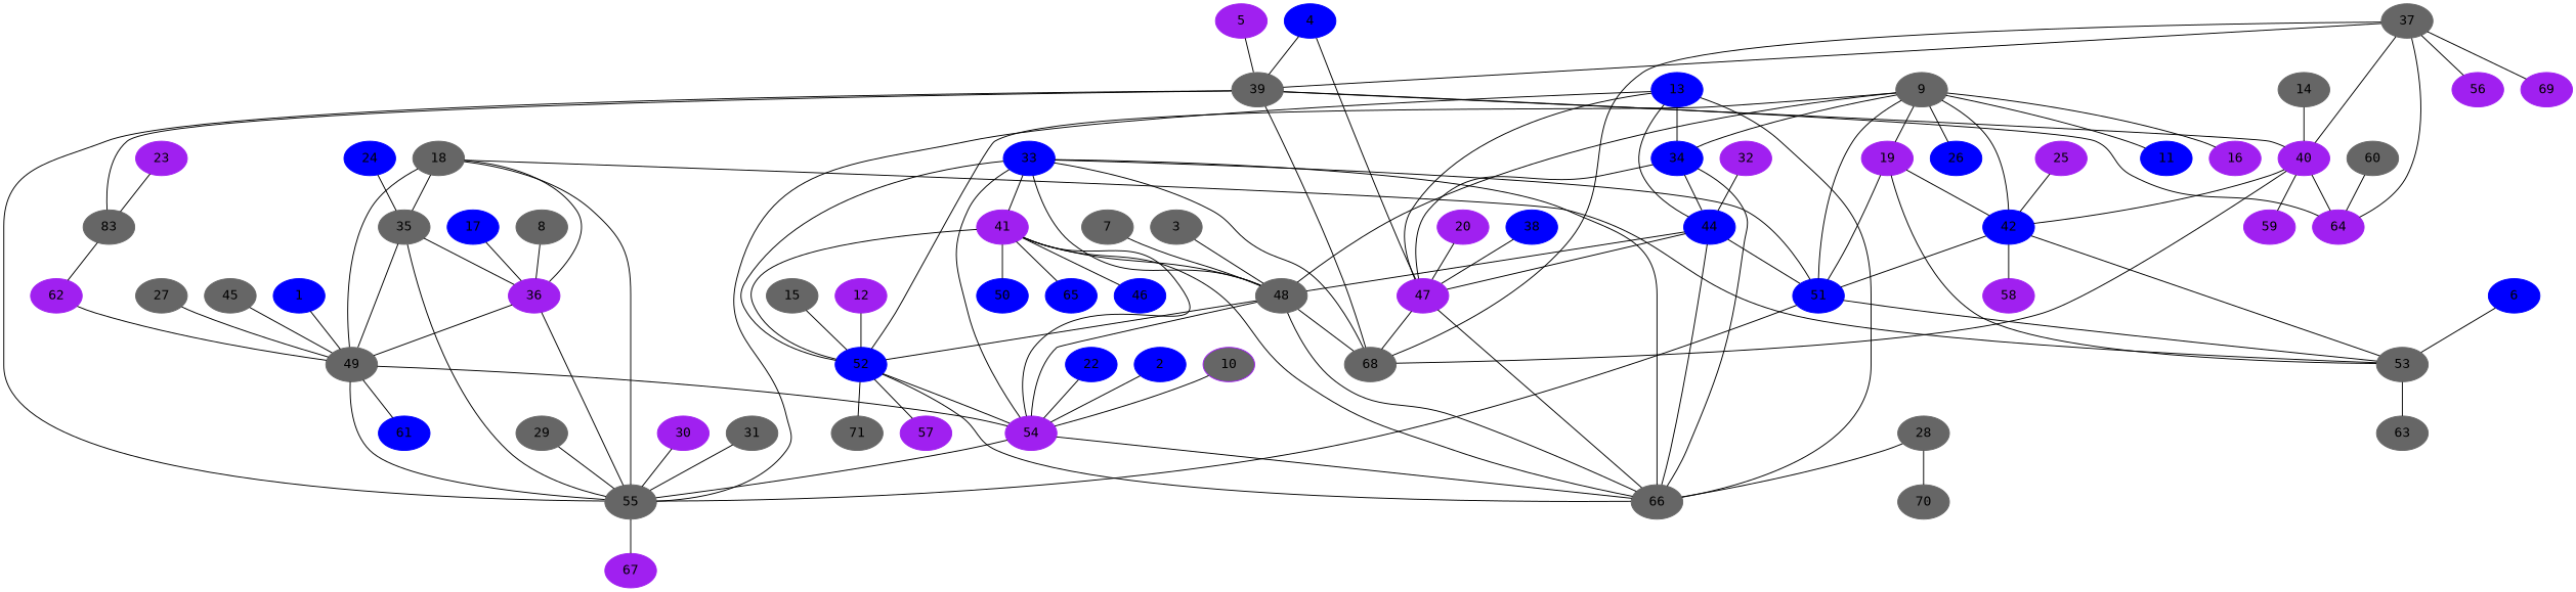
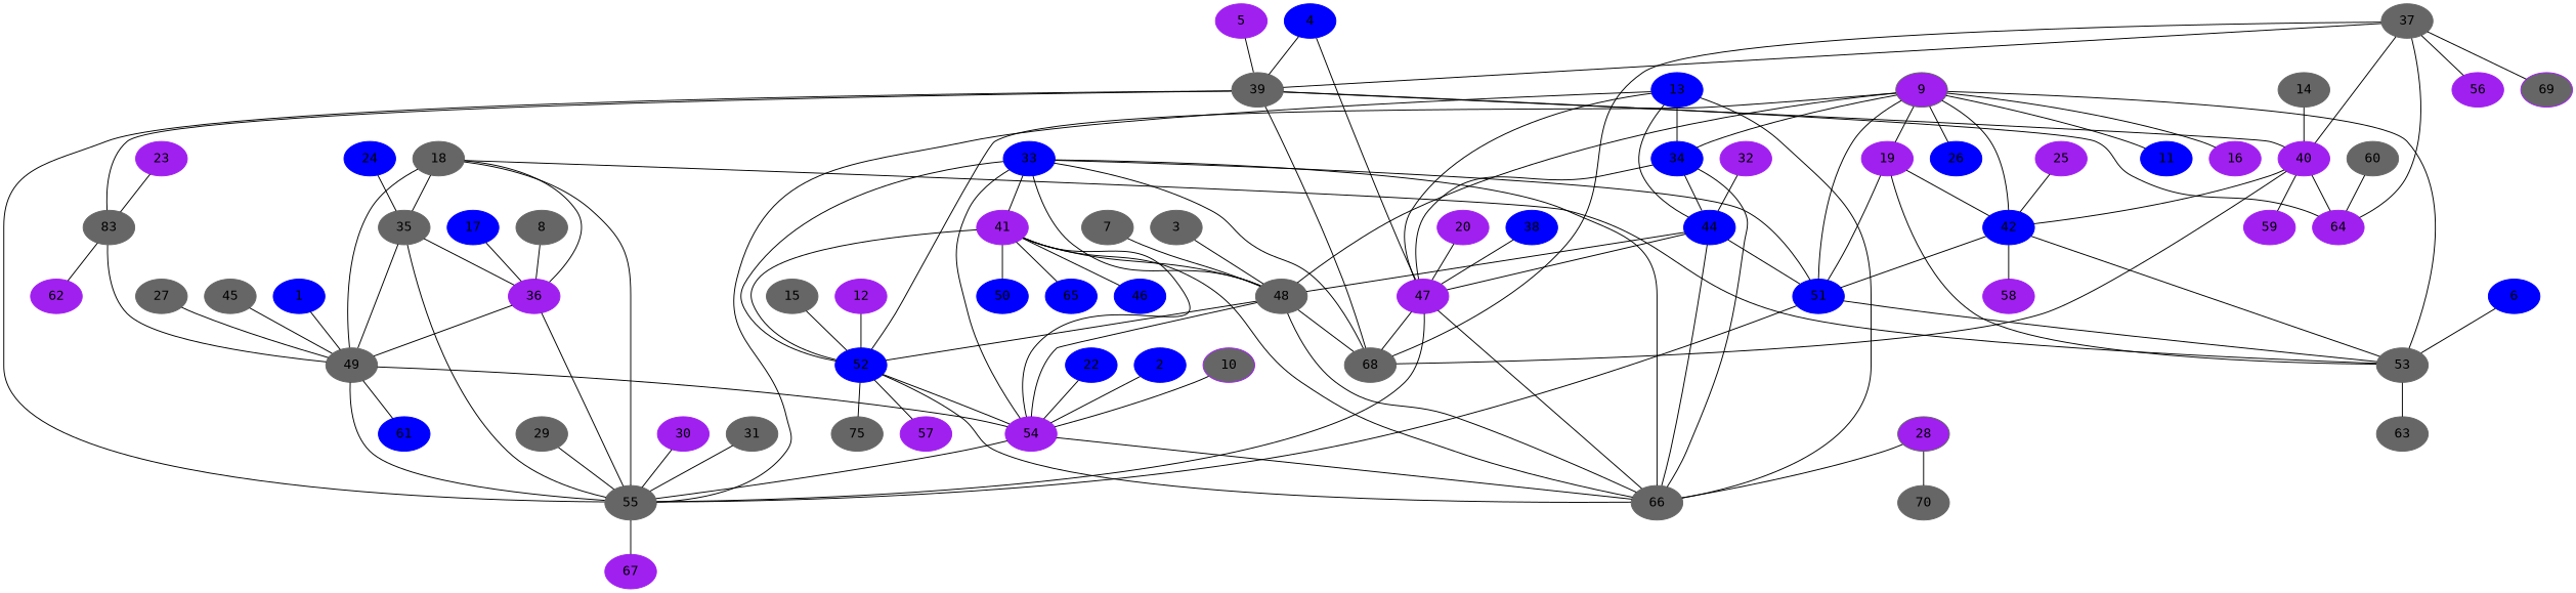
  graph {
    fontname="DejaVu Sans Mono"
    node [color=gray40 fontname="DejaVu Sans Mono" style=filled]
    edge [fontname="DejaVu Sans Mono" weight=1.0]
    1 [color=blue]
    49
    54 [color=purple]
    55
    61 [color=blue]
    2 [color=blue]
    66
    3
    48
    52 [color=blue]
    68
    4 [color=blue]
    39
    47 [color=purple]
    40 [color=purple]
    n16 [label=83]
    64 [color=purple]
    5 [color=purple]
    6 [color=blue]
    53
    63
    7
    36 [color=purple]
    8
-   9
+   9 [fillcolor=purple]
    11 [color=blue]
    16 [color=purple]
    19 [color=purple]
    26 [color=blue]
    34 [color=blue]
    42 [color=blue]
    51 [color=blue]
    44 [color=blue]
    58 [color=purple]
    57 [color=purple]
-   71
+   71 [label=75]
    10 [color=purple fillcolor=gray40]
    12 [color=purple]
    13 [color=blue]
    67 [color=purple]
    14
    59 [color=purple]
    15
    17 [color=blue]
    18
    35
    20 [color=purple]
    22 [color=blue]
    23 [color=purple]
    62 [color=purple]
    24 [color=blue]
    25 [color=purple]
    27
-   28
+   28 [fillcolor=purple]
    70
    29
    30 [color=purple]
    31
    32 [color=purple]
    33 [color=blue]
    41 [color=purple]
    46 [color=blue]
    50 [color=blue]
    65 [color=blue]
    37
    56 [color=purple]
-   69 [color=purple]
+   69 [color=purple fillcolor=gray40]
    38 [color=blue]
    45
    60
    1 -- 49
    49 -- 54
    49 -- 55 [weight=2.0]
    49 -- 61
    54 -- 55
    54 -- 66
    55 -- 67
    2 -- 54
    3 -- 48
    48 -- 54
    48 -- 66
    48 -- 52
    48 -- 68
    52 -- 54
    52 -- 66
    52 -- 57
    52 -- 71
    4 -- 39
    4 -- 47
    39 -- 55
    39 -- 68 [weight=2.0]
    39 -- 40
    39 -- n16
    39 -- 64 [weight=2.0]
+   47 -- 55
    47 -- 66
    47 -- 68
    40 -- 68 [weight=2.0]
    40 -- 64 [weight=2.0]
    40 -- 42
    40 -- 59
-   62 -- 49
+   n16 -- 49
    n16 -- 62
    5 -- 39
    6 -- 53
    53 -- 63
    7 -- 48
    36 -- 49 [weight=2.0]
    36 -- 55
    8 -- 36
    9 -- 48
    9 -- 52
+   9 -- 53 [weight=3.0]
    9 -- 11
    9 -- 16
    9 -- 19 [weight=3.0]
    9 -- 26
    9 -- 34
    9 -- 42 [weight=3.0]
    9 -- 51 [weight=3.0]
    19 -- 53
    19 -- 42
    19 -- 51
    34 -- 66 [weight=2.0]
    34 -- 47 [weight=2.0]
    34 -- 44 [weight=2.0]
    42 -- 53
    42 -- 51
    42 -- 58
    51 -- 55 [weight=2.0]
    51 -- 53
    44 -- 66
    44 -- 48
    44 -- 47
    44 -- 51
    10 -- 54
    12 -- 52
    13 -- 55
    13 -- 66 [weight=2.0]
    13 -- 47 [weight=2.0]
    13 -- 34 [weight=4.0]
    13 -- 44 [weight=2.0]
    14 -- 40
    15 -- 52
    17 -- 36
    18 -- 49 [weight=4.0]
    18 -- 55 [weight=2.0]
    18 -- 53
    18 -- 36 [weight=2.0]
    18 -- 35 [weight=2.0]
    35 -- 49 [weight=2.0]
    35 -- 55
    35 -- 36
    20 -- 47
    22 -- 54
    23 -- n16
    24 -- 35
    25 -- 42
    27 -- 49
    28 -- 66
    28 -- 70
    29 -- 55
    30 -- 55
    31 -- 55
    32 -- 44
    33 -- 54 [weight=2.0]
    33 -- 66 [weight=2.0]
    33 -- 48 [weight=2.0]
    33 -- 52 [weight=2.0]
    33 -- 68
    33 -- 51
    33 -- 41 [weight=2.0]
    41 -- 54
    41 -- 66
    41 -- 48
    41 -- 52
    41 -- 46
    41 -- 50
    41 -- 65
    37 -- 68 [weight=2.0]
    37 -- 39
    37 -- 40
    37 -- 64 [weight=2.0]
    37 -- 56
    37 -- 69
    38 -- 47
    45 -- 49
    60 -- 64
  }
